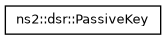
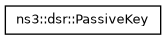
  digraph {
    rankdir=LR
-   n1 [color=black fillcolor=white fontname=Helvetica fontsize=10 height=0.2 label="ns2::dsr::PassiveKey" shape=record style=filled width=0.4]
+   n1 [color=black fillcolor=white fontname=Helvetica fontsize=10 height=0.2 label="ns3::dsr::PassiveKey" shape=record style=filled width=0.4]
  }
